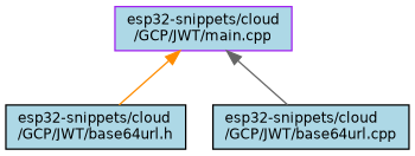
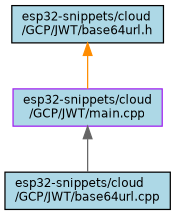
  digraph {
    node [color=black fillcolor=lightblue fontname=Helvetica fontsize=10 shape=record style=filled]
    edge [dir=back fontname=Helvetica fontsize=10 labelfontname=Helvetica labelfontsize=10 style=solid]
    n1 [fontcolor=black height=0.2 label="esp32-snippets/cloud\l/GCP/JWT/base64url.h" width=0.4]
    n2 [color=purple height=0.2 label="esp32-snippets/cloud\l/GCP/JWT/main.cpp" width=0.4]
    n3 [height=0.2 label="esp32-snippets/cloud\l/GCP/JWT/base64url.cpp" width=0.4]
-   n2 -> n1 [color=darkorange]
+   n1 -> n2 [color=darkorange]
    n2 -> n3 [color=gray40]
  }
